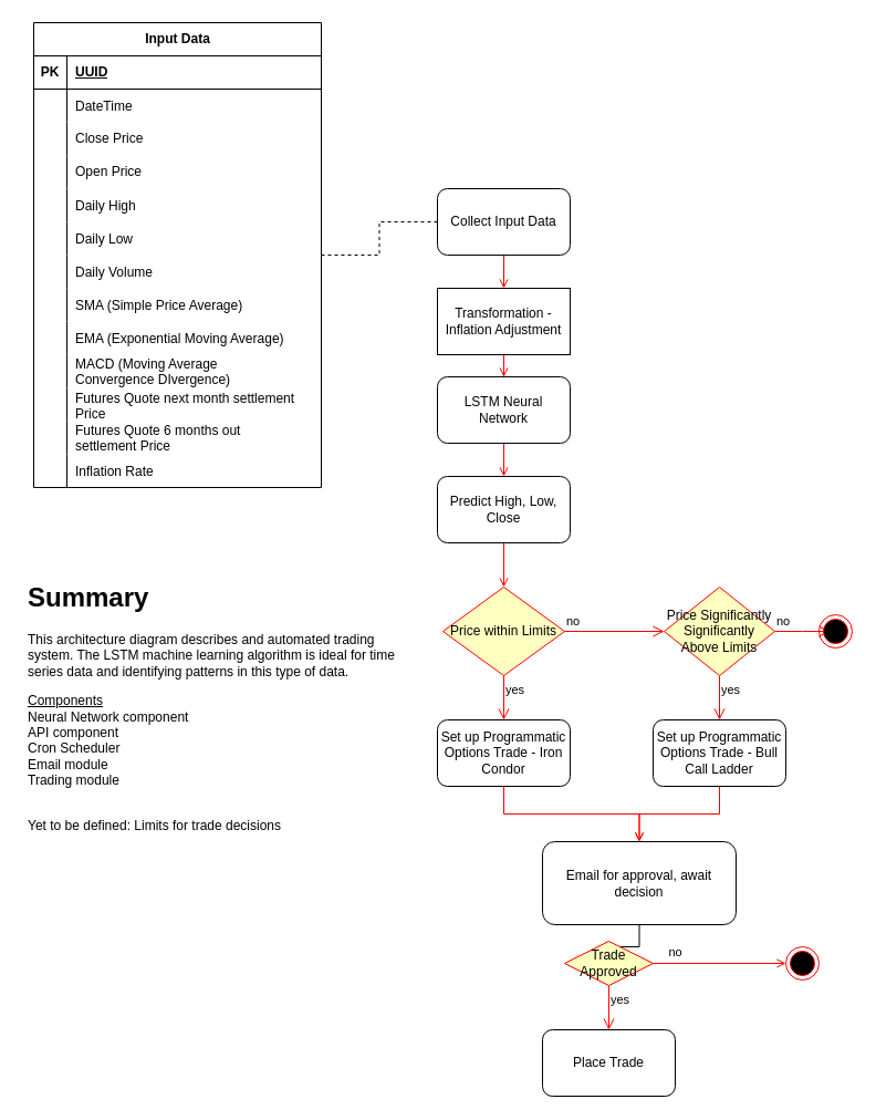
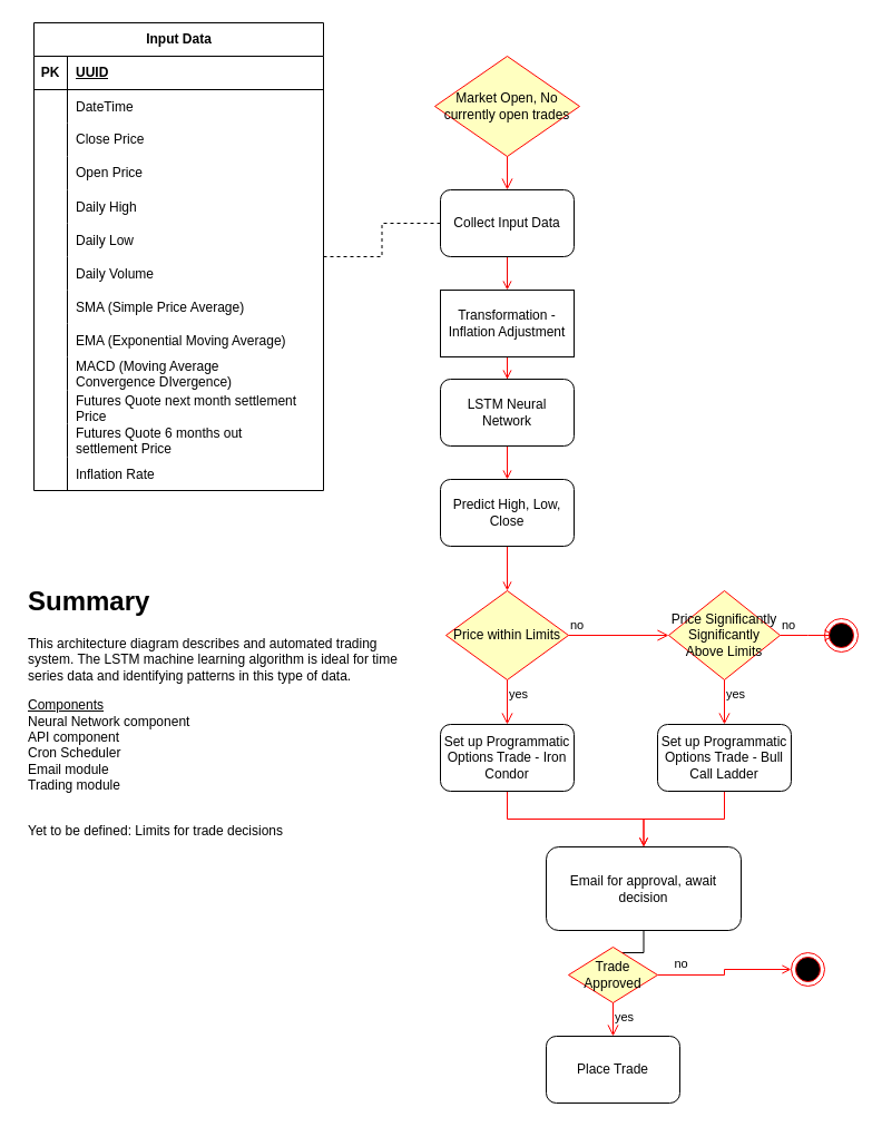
  <mxCell id="0" />
  <mxCell id="1" parent="0" />
  <mxCell id="2" style="edgeStyle=orthogonalEdgeStyle;rounded=0;orthogonalLoop=1;jettySize=auto;html=1;endArrow=none;endFill=0;dashed=1;" edge="1" parent="1" source="3" target="44"><mxGeometry relative="1" as="geometry" /></mxCell>
  <mxCell id="3" value="Input Data" style="shape=table;startSize=30;container=1;collapsible=1;childLayout=tableLayout;fixedRows=1;rowLines=0;fontStyle=1;align=center;resizeLast=1;html=1;" vertex="1" parent="1"><mxGeometry x="30" y="20" width="260" height="420" as="geometry" /></mxCell>
  <mxCell id="4" value="" style="shape=tableRow;horizontal=0;startSize=0;swimlaneHead=0;swimlaneBody=0;fillColor=none;collapsible=0;dropTarget=0;points=[[0,0.5],[1,0.5]];portConstraint=eastwest;top=0;left=0;right=0;bottom=1;" vertex="1" parent="3"><mxGeometry y="30" width="260" height="30" as="geometry" /></mxCell>
  <mxCell id="5" value="PK" style="shape=partialRectangle;connectable=0;fillColor=none;top=0;left=0;bottom=0;right=0;fontStyle=1;overflow=hidden;whiteSpace=wrap;html=1;" vertex="1" parent="4"><mxGeometry width="30" height="30" as="geometry"><mxRectangle width="30" height="30" as="alternateBounds" /></mxGeometry></mxCell>
  <mxCell id="6" value="UUID" style="shape=partialRectangle;connectable=0;fillColor=none;top=0;left=0;bottom=0;right=0;align=left;spacingLeft=6;fontStyle=5;overflow=hidden;whiteSpace=wrap;html=1;" vertex="1" parent="4"><mxGeometry x="30" width="230" height="30" as="geometry"><mxRectangle width="230" height="30" as="alternateBounds" /></mxGeometry></mxCell>
  <mxCell id="7" value="" style="shape=tableRow;horizontal=0;startSize=0;swimlaneHead=0;swimlaneBody=0;fillColor=none;collapsible=0;dropTarget=0;points=[[0,0.5],[1,0.5]];portConstraint=eastwest;top=0;left=0;right=0;bottom=0;" vertex="1" parent="3"><mxGeometry y="60" width="260" height="30" as="geometry" /></mxCell>
  <mxCell id="8" value="" style="shape=partialRectangle;connectable=0;fillColor=none;top=0;left=0;bottom=0;right=0;editable=1;overflow=hidden;" vertex="1" parent="7"><mxGeometry width="30" height="30" as="geometry"><mxRectangle width="30" height="30" as="alternateBounds" /></mxGeometry></mxCell>
  <mxCell id="9" value="DateTime" style="shape=partialRectangle;connectable=0;fillColor=none;top=0;left=0;bottom=0;right=0;align=left;spacingLeft=6;overflow=hidden;" vertex="1" parent="7"><mxGeometry x="30" width="230" height="30" as="geometry"><mxRectangle width="230" height="30" as="alternateBounds" /></mxGeometry></mxCell>
  <mxCell id="10" value="" style="shape=tableRow;horizontal=0;startSize=0;swimlaneHead=0;swimlaneBody=0;fillColor=none;collapsible=0;dropTarget=0;points=[[0,0.5],[1,0.5]];portConstraint=eastwest;top=0;left=0;right=0;bottom=0;" vertex="1" parent="3"><mxGeometry y="90" width="260" height="30" as="geometry" /></mxCell>
  <mxCell id="11" value="" style="shape=partialRectangle;connectable=0;fillColor=none;top=0;left=0;bottom=0;right=0;editable=1;overflow=hidden;whiteSpace=wrap;html=1;" vertex="1" parent="10"><mxGeometry width="30" height="30" as="geometry"><mxRectangle width="30" height="30" as="alternateBounds" /></mxGeometry></mxCell>
  <mxCell id="12" value="Close Price" style="shape=partialRectangle;connectable=0;fillColor=none;top=0;left=0;bottom=0;right=0;align=left;spacingLeft=6;overflow=hidden;whiteSpace=wrap;html=1;" vertex="1" parent="10"><mxGeometry x="30" width="230" height="30" as="geometry"><mxRectangle width="230" height="30" as="alternateBounds" /></mxGeometry></mxCell>
  <mxCell id="13" value="" style="shape=tableRow;horizontal=0;startSize=0;swimlaneHead=0;swimlaneBody=0;fillColor=none;collapsible=0;dropTarget=0;points=[[0,0.5],[1,0.5]];portConstraint=eastwest;top=0;left=0;right=0;bottom=0;" vertex="1" parent="3"><mxGeometry y="120" width="260" height="30" as="geometry" /></mxCell>
  <mxCell id="14" value="" style="shape=partialRectangle;connectable=0;fillColor=none;top=0;left=0;bottom=0;right=0;editable=1;overflow=hidden;whiteSpace=wrap;html=1;" vertex="1" parent="13"><mxGeometry width="30" height="30" as="geometry"><mxRectangle width="30" height="30" as="alternateBounds" /></mxGeometry></mxCell>
  <mxCell id="15" value="Open Price" style="shape=partialRectangle;connectable=0;fillColor=none;top=0;left=0;bottom=0;right=0;align=left;spacingLeft=6;overflow=hidden;whiteSpace=wrap;html=1;" vertex="1" parent="13"><mxGeometry x="30" width="230" height="30" as="geometry"><mxRectangle width="230" height="30" as="alternateBounds" /></mxGeometry></mxCell>
  <mxCell id="16" value="" style="shape=tableRow;horizontal=0;startSize=0;swimlaneHead=0;swimlaneBody=0;fillColor=none;collapsible=0;dropTarget=0;points=[[0,0.5],[1,0.5]];portConstraint=eastwest;top=0;left=0;right=0;bottom=0;" vertex="1" parent="3"><mxGeometry y="150" width="260" height="30" as="geometry" /></mxCell>
  <mxCell id="17" value="" style="shape=partialRectangle;connectable=0;fillColor=none;top=0;left=0;bottom=0;right=0;editable=1;overflow=hidden;" vertex="1" parent="16"><mxGeometry width="30" height="30" as="geometry"><mxRectangle width="30" height="30" as="alternateBounds" /></mxGeometry></mxCell>
  <mxCell id="18" value="Daily High" style="shape=partialRectangle;connectable=0;fillColor=none;top=0;left=0;bottom=0;right=0;align=left;spacingLeft=6;overflow=hidden;" vertex="1" parent="16"><mxGeometry x="30" width="230" height="30" as="geometry"><mxRectangle width="230" height="30" as="alternateBounds" /></mxGeometry></mxCell>
  <mxCell id="19" value="" style="shape=tableRow;horizontal=0;startSize=0;swimlaneHead=0;swimlaneBody=0;fillColor=none;collapsible=0;dropTarget=0;points=[[0,0.5],[1,0.5]];portConstraint=eastwest;top=0;left=0;right=0;bottom=0;" vertex="1" parent="3"><mxGeometry y="180" width="260" height="30" as="geometry" /></mxCell>
  <mxCell id="20" value="" style="shape=partialRectangle;connectable=0;fillColor=none;top=0;left=0;bottom=0;right=0;editable=1;overflow=hidden;" vertex="1" parent="19"><mxGeometry width="30" height="30" as="geometry"><mxRectangle width="30" height="30" as="alternateBounds" /></mxGeometry></mxCell>
  <mxCell id="21" value="Daily Low" style="shape=partialRectangle;connectable=0;fillColor=none;top=0;left=0;bottom=0;right=0;align=left;spacingLeft=6;overflow=hidden;" vertex="1" parent="19"><mxGeometry x="30" width="230" height="30" as="geometry"><mxRectangle width="230" height="30" as="alternateBounds" /></mxGeometry></mxCell>
  <mxCell id="22" value="" style="shape=tableRow;horizontal=0;startSize=0;swimlaneHead=0;swimlaneBody=0;fillColor=none;collapsible=0;dropTarget=0;points=[[0,0.5],[1,0.5]];portConstraint=eastwest;top=0;left=0;right=0;bottom=0;" vertex="1" parent="3"><mxGeometry y="210" width="260" height="30" as="geometry" /></mxCell>
  <mxCell id="23" value="" style="shape=partialRectangle;connectable=0;fillColor=none;top=0;left=0;bottom=0;right=0;editable=1;overflow=hidden;" vertex="1" parent="22"><mxGeometry width="30" height="30" as="geometry"><mxRectangle width="30" height="30" as="alternateBounds" /></mxGeometry></mxCell>
  <mxCell id="24" value="Daily Volume" style="shape=partialRectangle;connectable=0;fillColor=none;top=0;left=0;bottom=0;right=0;align=left;spacingLeft=6;overflow=hidden;" vertex="1" parent="22"><mxGeometry x="30" width="230" height="30" as="geometry"><mxRectangle width="230" height="30" as="alternateBounds" /></mxGeometry></mxCell>
  <mxCell id="25" value="" style="shape=tableRow;horizontal=0;startSize=0;swimlaneHead=0;swimlaneBody=0;fillColor=none;collapsible=0;dropTarget=0;points=[[0,0.5],[1,0.5]];portConstraint=eastwest;top=0;left=0;right=0;bottom=0;" vertex="1" parent="3"><mxGeometry y="240" width="260" height="30" as="geometry" /></mxCell>
  <mxCell id="26" value="" style="shape=partialRectangle;connectable=0;fillColor=none;top=0;left=0;bottom=0;right=0;editable=1;overflow=hidden;" vertex="1" parent="25"><mxGeometry width="30" height="30" as="geometry"><mxRectangle width="30" height="30" as="alternateBounds" /></mxGeometry></mxCell>
  <mxCell id="27" value="SMA (Simple Price Average)" style="shape=partialRectangle;connectable=0;fillColor=none;top=0;left=0;bottom=0;right=0;align=left;spacingLeft=6;overflow=hidden;" vertex="1" parent="25"><mxGeometry x="30" width="230" height="30" as="geometry"><mxRectangle width="230" height="30" as="alternateBounds" /></mxGeometry></mxCell>
  <mxCell id="28" value="" style="shape=tableRow;horizontal=0;startSize=0;swimlaneHead=0;swimlaneBody=0;fillColor=none;collapsible=0;dropTarget=0;points=[[0,0.5],[1,0.5]];portConstraint=eastwest;top=0;left=0;right=0;bottom=0;" vertex="1" parent="3"><mxGeometry y="270" width="260" height="30" as="geometry" /></mxCell>
  <mxCell id="29" value="" style="shape=partialRectangle;connectable=0;fillColor=none;top=0;left=0;bottom=0;right=0;editable=1;overflow=hidden;" vertex="1" parent="28"><mxGeometry width="30" height="30" as="geometry"><mxRectangle width="30" height="30" as="alternateBounds" /></mxGeometry></mxCell>
  <mxCell id="30" value="EMA (Exponential Moving Average)" style="shape=partialRectangle;connectable=0;fillColor=none;top=0;left=0;bottom=0;right=0;align=left;spacingLeft=6;overflow=hidden;" vertex="1" parent="28"><mxGeometry x="30" width="230" height="30" as="geometry"><mxRectangle width="230" height="30" as="alternateBounds" /></mxGeometry></mxCell>
  <mxCell id="31" value="" style="shape=tableRow;horizontal=0;startSize=0;swimlaneHead=0;swimlaneBody=0;fillColor=none;collapsible=0;dropTarget=0;points=[[0,0.5],[1,0.5]];portConstraint=eastwest;top=0;left=0;right=0;bottom=0;" vertex="1" parent="3"><mxGeometry y="300" width="260" height="30" as="geometry" /></mxCell>
  <mxCell id="32" value="" style="shape=partialRectangle;connectable=0;fillColor=none;top=0;left=0;bottom=0;right=0;editable=1;overflow=hidden;" vertex="1" parent="31"><mxGeometry width="30" height="30" as="geometry"><mxRectangle width="30" height="30" as="alternateBounds" /></mxGeometry></mxCell>
  <mxCell id="33" value="MACD (Moving Average&#10;Convergence DIvergence)" style="shape=partialRectangle;connectable=0;fillColor=none;top=0;left=0;bottom=0;right=0;align=left;spacingLeft=6;overflow=hidden;" vertex="1" parent="31"><mxGeometry x="30" width="230" height="30" as="geometry"><mxRectangle width="230" height="30" as="alternateBounds" /></mxGeometry></mxCell>
  <mxCell id="34" value="" style="shape=tableRow;horizontal=0;startSize=0;swimlaneHead=0;swimlaneBody=0;fillColor=none;collapsible=0;dropTarget=0;points=[[0,0.5],[1,0.5]];portConstraint=eastwest;top=0;left=0;right=0;bottom=0;" vertex="1" parent="3"><mxGeometry y="330" width="260" height="30" as="geometry" /></mxCell>
  <mxCell id="35" value="" style="shape=partialRectangle;connectable=0;fillColor=none;top=0;left=0;bottom=0;right=0;editable=1;overflow=hidden;whiteSpace=wrap;html=1;" vertex="1" parent="34"><mxGeometry width="30" height="30" as="geometry"><mxRectangle width="30" height="30" as="alternateBounds" /></mxGeometry></mxCell>
  <mxCell id="36" value="Futures Quote next month settlement Price" style="shape=partialRectangle;connectable=0;fillColor=none;top=0;left=0;bottom=0;right=0;align=left;spacingLeft=6;overflow=hidden;whiteSpace=wrap;html=1;" vertex="1" parent="34"><mxGeometry x="30" width="230" height="30" as="geometry"><mxRectangle width="230" height="30" as="alternateBounds" /></mxGeometry></mxCell>
  <mxCell id="37" value="" style="shape=tableRow;horizontal=0;startSize=0;swimlaneHead=0;swimlaneBody=0;fillColor=none;collapsible=0;dropTarget=0;points=[[0,0.5],[1,0.5]];portConstraint=eastwest;top=0;left=0;right=0;bottom=0;" vertex="1" parent="3"><mxGeometry y="360" width="260" height="30" as="geometry" /></mxCell>
  <mxCell id="38" value="" style="shape=partialRectangle;connectable=0;fillColor=none;top=0;left=0;bottom=0;right=0;editable=1;overflow=hidden;" vertex="1" parent="37"><mxGeometry width="30" height="30" as="geometry"><mxRectangle width="30" height="30" as="alternateBounds" /></mxGeometry></mxCell>
  <mxCell id="39" value="Futures Quote 6 months out &#10;settlement Price" style="shape=partialRectangle;connectable=0;fillColor=none;top=0;left=0;bottom=0;right=0;align=left;spacingLeft=6;overflow=hidden;" vertex="1" parent="37"><mxGeometry x="30" width="230" height="30" as="geometry"><mxRectangle width="230" height="30" as="alternateBounds" /></mxGeometry></mxCell>
  <mxCell id="40" value="" style="shape=tableRow;horizontal=0;startSize=0;swimlaneHead=0;swimlaneBody=0;fillColor=none;collapsible=0;dropTarget=0;points=[[0,0.5],[1,0.5]];portConstraint=eastwest;top=0;left=0;right=0;bottom=0;" vertex="1" parent="3"><mxGeometry y="390" width="260" height="30" as="geometry" /></mxCell>
  <mxCell id="41" value="" style="shape=partialRectangle;connectable=0;fillColor=none;top=0;left=0;bottom=0;right=0;editable=1;overflow=hidden;" vertex="1" parent="40"><mxGeometry width="30" height="30" as="geometry"><mxRectangle width="30" height="30" as="alternateBounds" /></mxGeometry></mxCell>
  <mxCell id="42" value="Inflation Rate" style="shape=partialRectangle;connectable=0;fillColor=none;top=0;left=0;bottom=0;right=0;align=left;spacingLeft=6;overflow=hidden;" vertex="1" parent="40"><mxGeometry x="30" width="230" height="30" as="geometry"><mxRectangle width="230" height="30" as="alternateBounds" /></mxGeometry></mxCell>
  <mxCell id="43" style="edgeStyle=orthogonalEdgeStyle;rounded=0;orthogonalLoop=1;jettySize=auto;html=1;endArrow=open;endFill=0;fillColor=#f8cecc;strokeColor=#F20000;" edge="1" parent="1" source="44" target="46"><mxGeometry relative="1" as="geometry" /></mxCell>
  <mxCell id="44" value="Collect Input Data" style="rounded=1;whiteSpace=wrap;html=1;" vertex="1" parent="1"><mxGeometry x="395" y="170" width="120" height="60" as="geometry" /></mxCell>
  <mxCell id="45" style="edgeStyle=orthogonalEdgeStyle;rounded=0;orthogonalLoop=1;jettySize=auto;html=1;endArrow=open;endFill=0;fillColor=#e51400;strokeColor=#ff0000;" edge="1" parent="1" source="46" target="48"><mxGeometry relative="1" as="geometry" /></mxCell>
  <mxCell id="46" value="Transformation - Inflation Adjustment" style="whiteSpace=wrap;html=1;rounded=0;" vertex="1" parent="1"><mxGeometry x="395" y="260" width="120" height="60" as="geometry" /></mxCell>
  <mxCell id="47" style="edgeStyle=orthogonalEdgeStyle;rounded=0;orthogonalLoop=1;jettySize=auto;html=1;endArrow=open;endFill=0;fillColor=#e51400;strokeColor=#ff0000;" edge="1" parent="1" source="48" target="50"><mxGeometry relative="1" as="geometry" /></mxCell>
  <mxCell id="48" value="LSTM Neural Network" style="rounded=1;whiteSpace=wrap;html=1;" vertex="1" parent="1"><mxGeometry x="395" y="340" width="120" height="60" as="geometry" /></mxCell>
  <mxCell id="49" style="edgeStyle=orthogonalEdgeStyle;rounded=0;orthogonalLoop=1;jettySize=auto;html=1;endArrow=open;endFill=0;fillColor=#e51400;strokeColor=#ff0000;" edge="1" parent="1" source="50" target="51"><mxGeometry relative="1" as="geometry" /></mxCell>
  <mxCell id="50" value="Predict High, Low, Close" style="rounded=1;whiteSpace=wrap;html=1;" vertex="1" parent="1"><mxGeometry x="395" y="430" width="120" height="60" as="geometry" /></mxCell>
  <mxCell id="51" value="Price within Limits" style="rhombus;whiteSpace=wrap;html=1;fontColor=#000000;fillColor=#ffffc0;strokeColor=#ff0000;" vertex="1" parent="1"><mxGeometry x="400" y="530" width="110" height="80" as="geometry" /></mxCell>
  <mxCell id="52" value="no" style="edgeStyle=orthogonalEdgeStyle;html=1;align=left;verticalAlign=bottom;endArrow=open;endSize=8;strokeColor=#ff0000;rounded=0;entryX=0;entryY=0.5;entryDx=0;entryDy=0;" edge="1" source="51" parent="1" target="54"><mxGeometry x="-1" relative="1" as="geometry"><mxPoint x="570" y="620" as="targetPoint" /></mxGeometry></mxCell>
  <mxCell id="53" value="yes" style="edgeStyle=orthogonalEdgeStyle;html=1;align=left;verticalAlign=top;endArrow=open;endSize=8;strokeColor=#ff0000;rounded=0;" edge="1" source="51" parent="1" target="59"><mxGeometry x="-1" relative="1" as="geometry"><mxPoint x="460" y="660" as="targetPoint" /></mxGeometry></mxCell>
  <mxCell id="54" value="Price Significantly Significantly Above Limits" style="rhombus;whiteSpace=wrap;html=1;fontColor=#000000;fillColor=#ffffc0;strokeColor=#ff0000;" vertex="1" parent="1"><mxGeometry x="600" y="530" width="100" height="80" as="geometry" /></mxCell>
  <mxCell id="55" value="no" style="edgeStyle=orthogonalEdgeStyle;html=1;align=left;verticalAlign=bottom;endArrow=open;endSize=8;strokeColor=#ff0000;rounded=0;" edge="1" source="54" parent="1"><mxGeometry x="-1" relative="1" as="geometry"><mxPoint x="750" y="570" as="targetPoint" /></mxGeometry></mxCell>
  <mxCell id="56" value="yes" style="edgeStyle=orthogonalEdgeStyle;html=1;align=left;verticalAlign=top;endArrow=open;endSize=8;strokeColor=#ff0000;rounded=0;" edge="1" source="54" parent="1" target="61"><mxGeometry x="-1" relative="1" as="geometry"><mxPoint x="630" y="660" as="targetPoint" /></mxGeometry></mxCell>
  <mxCell id="57" value="" style="ellipse;html=1;shape=endState;fillColor=#000000;strokeColor=#ff0000;" vertex="1" parent="1"><mxGeometry x="740" y="555" width="30" height="30" as="geometry" /></mxCell>
  <mxCell id="58" style="edgeStyle=orthogonalEdgeStyle;rounded=0;orthogonalLoop=1;jettySize=auto;html=1;endArrow=open;endFill=0;fillColor=#e51400;strokeColor=#ff0000;" edge="1" parent="1" source="59" target="65"><mxGeometry relative="1" as="geometry" /></mxCell>
  <mxCell id="59" value="Set up Programmatic Options Trade - Iron Condor" style="rounded=1;whiteSpace=wrap;html=1;" vertex="1" parent="1"><mxGeometry x="395" y="650" width="120" height="60" as="geometry" /></mxCell>
  <mxCell id="60" style="edgeStyle=orthogonalEdgeStyle;rounded=0;orthogonalLoop=1;jettySize=auto;html=1;endArrow=open;endFill=0;fillColor=#e51400;strokeColor=#ff0000;" edge="1" parent="1" source="61" target="65"><mxGeometry relative="1" as="geometry" /></mxCell>
  <mxCell id="61" value="Set up Programmatic Options Trade - Bull Call Ladder" style="rounded=1;whiteSpace=wrap;html=1;" vertex="1" parent="1"><mxGeometry x="590" y="650" width="120" height="60" as="geometry" /></mxCell>
+ <mxCell id="62" value="Market Open, No currently open trades" style="rhombus;whiteSpace=wrap;html=1;fontColor=#000000;fillColor=#ffffc0;strokeColor=#ff0000;" vertex="1" parent="1"><mxGeometry x="390" y="50" width="130" height="90" as="geometry" /></mxCell>
+ <mxCell id="63" value="" style="edgeStyle=orthogonalEdgeStyle;html=1;align=left;verticalAlign=top;endArrow=open;endSize=8;strokeColor=#ff0000;rounded=0;" edge="1" source="62" parent="1" target="44"><mxGeometry x="-1" relative="1" as="geometry"><mxPoint x="540" y="120" as="targetPoint" /></mxGeometry></mxCell>
  <mxCell id="64" style="edgeStyle=orthogonalEdgeStyle;rounded=0;orthogonalLoop=1;jettySize=auto;html=1;" edge="1" parent="1" source="65" target="67"><mxGeometry relative="1" as="geometry" /></mxCell>
  <mxCell id="65" value="Email for approval, await decision" style="rounded=1;whiteSpace=wrap;html=1;" vertex="1" parent="1"><mxGeometry x="490" y="760" width="175" height="75" as="geometry" /></mxCell>
  <mxCell id="66" value="no" style="edgeStyle=orthogonalEdgeStyle;rounded=0;orthogonalLoop=1;jettySize=auto;html=1;endArrow=open;endFill=0;fillColor=#e51400;strokeColor=#ff0000;" edge="1" parent="1" source="67" target="69"><mxGeometry x="-0.667" y="10" relative="1" as="geometry"><mxPoint as="offset" /></mxGeometry></mxCell>
- <mxCell id="67" value="Trade Approved" style="rhombus;whiteSpace=wrap;html=1;fontColor=#000000;fillColor=#ffffc0;strokeColor=#ff0000;" vertex="1" parent="1"><mxGeometry x="510" y="850" width="80" height="40" as="geometry" /></mxCell>
+ <mxCell id="67" value="Trade Approved" style="rhombus;whiteSpace=wrap;html=1;fontColor=#000000;fillColor=#ffffc0;strokeColor=#ff0000;" vertex="1" parent="1"><mxGeometry x="510" y="850" width="80" height="50" as="geometry" /></mxCell>
  <mxCell id="68" value="yes" style="edgeStyle=orthogonalEdgeStyle;html=1;align=left;verticalAlign=top;endArrow=open;endSize=8;strokeColor=#ff0000;rounded=0;" edge="1" source="67" parent="1" target="70"><mxGeometry x="-1" relative="1" as="geometry"><mxPoint x="550" y="950" as="targetPoint" /></mxGeometry></mxCell>
  <mxCell id="69" value="" style="ellipse;html=1;shape=endState;fillColor=#000000;strokeColor=#ff0000;" vertex="1" parent="1"><mxGeometry x="710" y="855" width="30" height="30" as="geometry" /></mxCell>
  <mxCell id="70" value="Place Trade" style="rounded=1;whiteSpace=wrap;html=1;" vertex="1" parent="1"><mxGeometry x="490" y="930" width="120" height="60" as="geometry" /></mxCell>
  <mxCell id="71" value="&lt;h1&gt;Summary&lt;/h1&gt;&lt;p&gt;This architecture diagram describes and automated trading system. The LSTM machine learning algorithm is ideal for time series data and identifying patterns in this type of data.&amp;nbsp;&lt;/p&gt;&lt;p&gt;&lt;u style=&quot;background-color: initial;&quot;&gt;Components&lt;br&gt;&lt;/u&gt;&lt;span style=&quot;background-color: initial;&quot;&gt;Neural Network component&lt;br&gt;&lt;/span&gt;&lt;span style=&quot;background-color: initial;&quot;&gt;API component&lt;br&gt;&lt;/span&gt;&lt;span style=&quot;background-color: initial;&quot;&gt;Cron Scheduler&lt;br&gt;&lt;/span&gt;&lt;span style=&quot;background-color: initial;&quot;&gt;Email module&lt;br&gt;&lt;/span&gt;&lt;span style=&quot;background-color: initial;&quot;&gt;Trading module&lt;br&gt;&lt;br&gt;&lt;/span&gt;&lt;/p&gt;&lt;p&gt;&lt;span style=&quot;background-color: initial;&quot;&gt;Yet to be defined: Limits for trade decisions&lt;/span&gt;&lt;/p&gt;&lt;p&gt;&lt;br&gt;&lt;/p&gt;&lt;p&gt;&lt;br&gt;&lt;/p&gt;" style="text;html=1;strokeColor=none;fillColor=none;spacing=5;spacingTop=-20;whiteSpace=wrap;overflow=hidden;rounded=0;" vertex="1" parent="1"><mxGeometry x="20" y="520" width="340" height="390" as="geometry" /></mxCell>
